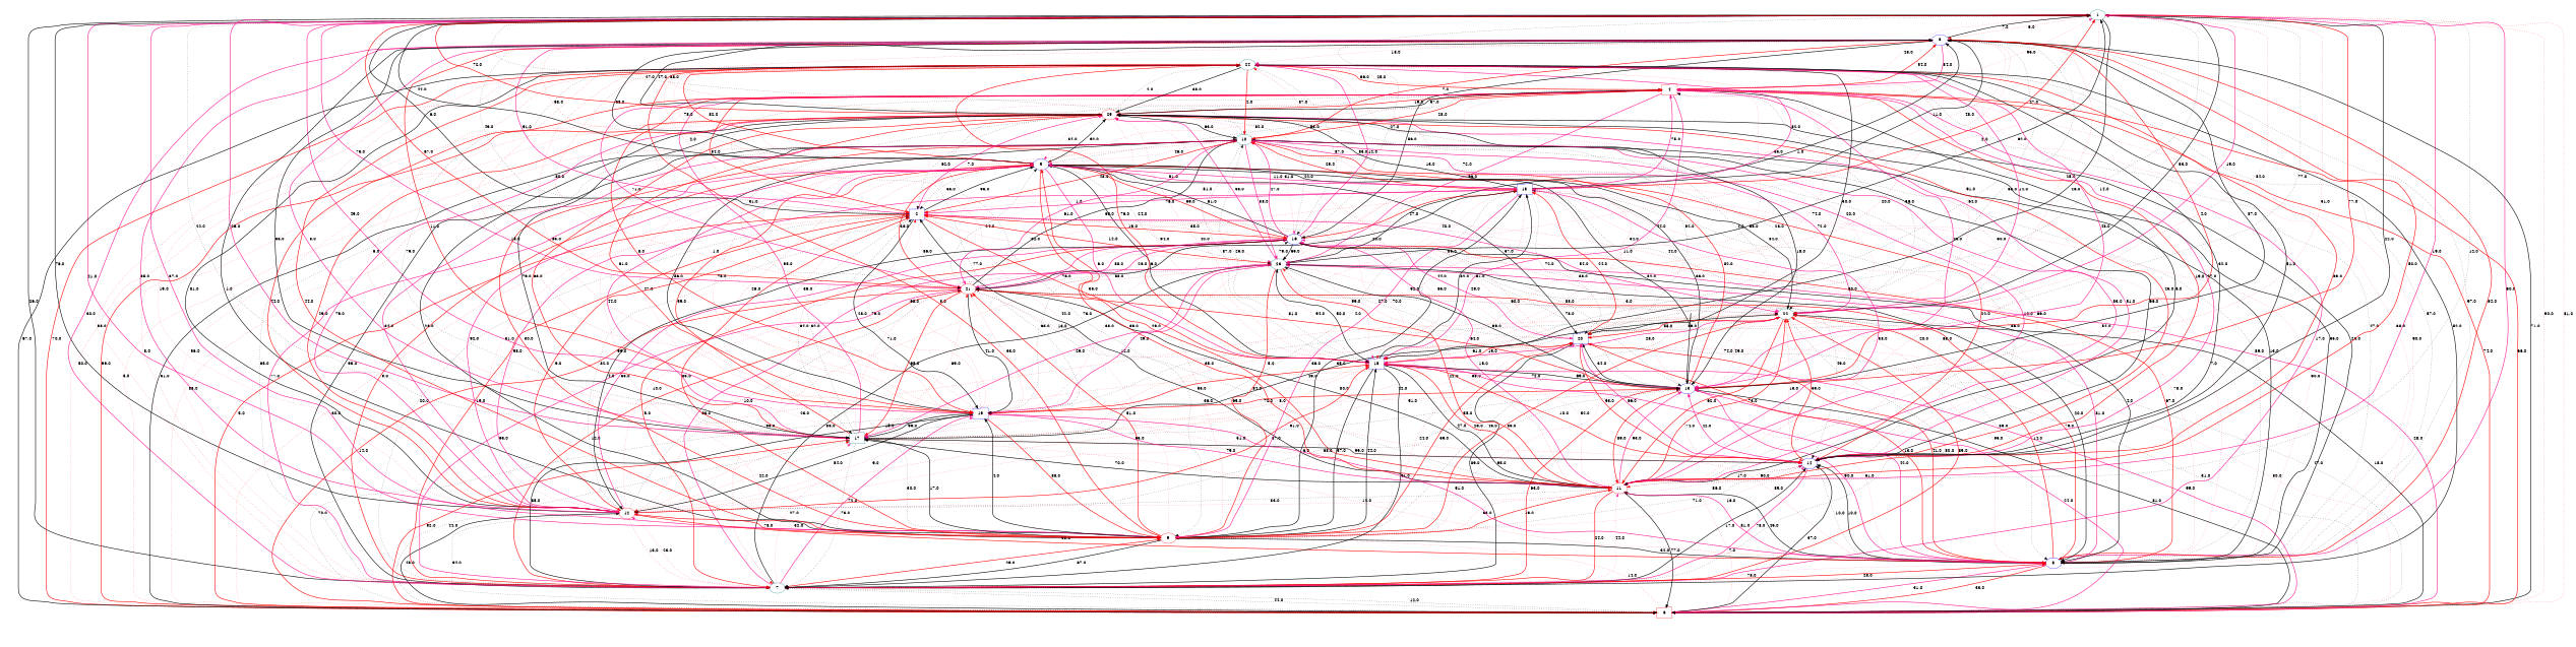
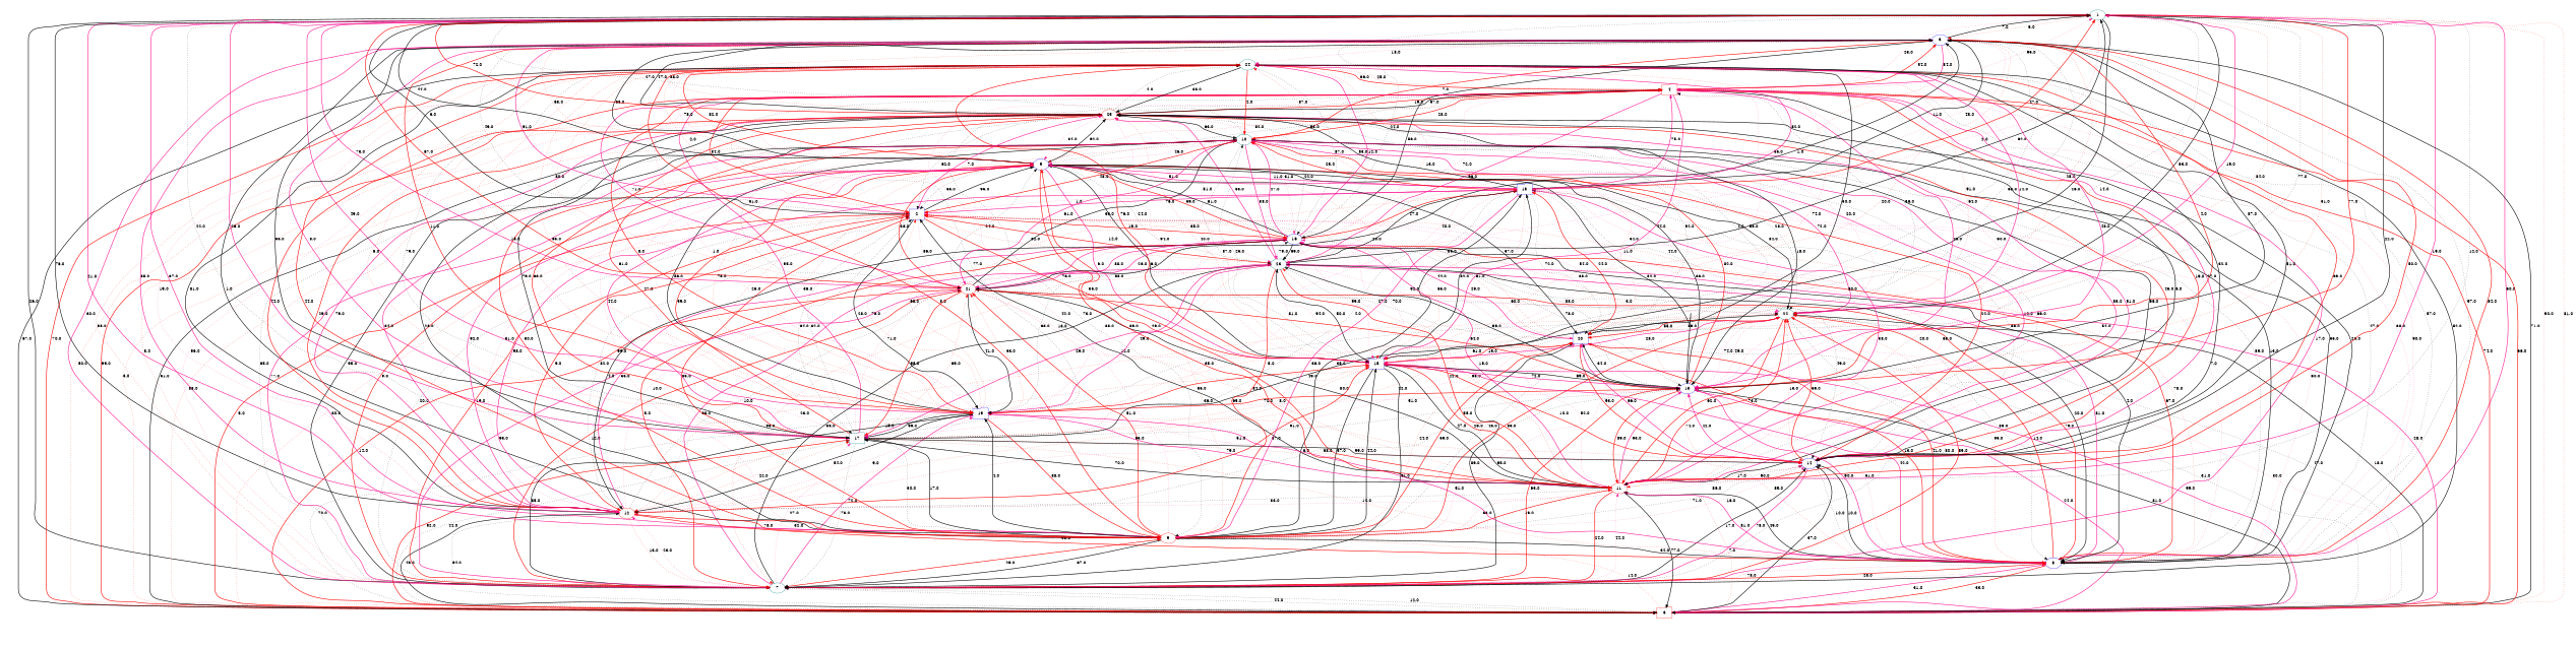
  strict digraph {
    node [color=blue shape=octagon]
    edge [color=red style=bold]
    n1 [color=teal label=1 shape=ellipse]
    n2 [label=3]
    n3 [color=red label=4 shape=folder]
    n4 [color=red label=6 shape=folder]
    n5 [color=teal label=7 shape=ellipse]
    n6 [label=8]
    n7 [color=red label=9 shape=ellipse]
    n8 [color=red label=11]
    n9 [color=red label=12]
    n10 [label=13 shape=ellipse]
    n11 [label=14]
    n12 [label=15 shape=folder]
    n13 [color=teal label=17 shape=folder]
    n14 [label=19 shape=folder]
    n15 [label=20 shape=folder]
    n16 [color=red label=21 shape=ellipse]
    n17 [color=teal label=22]
    n18 [color=teal label=23]
    n19 [label=2 shape=folder]
    n20 [label=5]
    n21 [label=16 shape=ellipse]
    n22 [label=18 shape=folder]
    n23 [color=red label=25 shape=ellipse]
    n24 [color=teal label=10]
    n25 [color=teal label=24]
    n1 -> n2 [label=6.0 style=dotted]
    n1 -> n3 [color=deeppink label=23.0 style=dotted]
    n1 -> n4 [label=90.0 style=dotted]
    n1 -> n5 [color=black label=26.0]
    n1 -> n6 [color=deeppink label=60.0]
    n1 -> n7 [color=deeppink label=21.0]
    n1 -> n8 [color=deeppink label=19.0]
    n1 -> n9 [color=black label=76.0]
    n1 -> n10 [label=31.0 style=dotted]
    n1 -> n11 [color=black label=22.0]
    n1 -> n12 [color=black label=46.0]
    n1 -> n13 [color=black label=22.0 style=dotted]
    n1 -> n14 [color=deeppink label=49.0]
    n1 -> n15 [label=84.0 style=dotted]
    n1 -> n16 [color=deeppink label=73.0]
    n1 -> n17 [color=black label=63.0]
    n1 -> n18 [color=deeppink label=2.0 style=dotted]
    n2 -> n1 [color=black label=7.0]
    n2 -> n3 [color=deeppink label=84.0]
    n2 -> n4 [color=black label=71.0]
    n2 -> n5 [color=deeppink label=30.0]
    n2 -> n6 [color=black label=97.0 style=dotted]
    n2 -> n7 [color=black label=1.0]
    n2 -> n10 [label=4.0]
    n2 -> n12 [label=20.0 style=dotted]
    n2 -> n13 [color=black label=35.0]
    n2 -> n14 [label=11.0]
    n2 -> n17 [label=25.0 style=dotted]
    n2 -> n18 [label=35.0 style=dotted]
    n2 -> n19 [color=black label=49.0 style=dotted]
    n2 -> n20 [label=68.0 style=dotted]
    n2 -> n21 [color=black label=56.0]
    n2 -> n22 [color=deeppink label=48.0 style=dotted]
    n2 -> n23 [label=58.0 style=dotted]
    n2 -> n24 [label=7.0]
    n2 -> n25 [color=deeppink label=18.0 style=dotted]
    n3 -> n1 [color=deeppink label=95.0 style=dotted]
    n3 -> n2 [label=54.0]
    n3 -> n4 [label=74.0]
    n3 -> n5 [color=deeppink label=90.0 style=dotted]
    n3 -> n6 [color=deeppink label=68.0 style=dotted]
    n3 -> n7 [color=black label=73.0 style=dotted]
    n3 -> n8 [color=black label=6.0]
    n3 -> n10 [color=deeppink label=48.0]
    n3 -> n11 [label=19.0]
    n3 -> n12 [color=deeppink label=44.0]
    n3 -> n13 [color=black label=77.0 style=dotted]
    n3 -> n14 [label=8.0]
    n3 -> n16 [color=deeppink label=71.0]
    n3 -> n18 [color=deeppink label=66.0]
    n3 -> n19 [label=34.0]
    n3 -> n20 [label=82.0 style=dotted]
    n3 -> n23 [label=19.0]
    n3 -> n25 [label=25.0 style=dotted]
    n4 -> n1 [label=81.0 style=dotted]
    n4 -> n3 [label=66.0]
    n4 -> n5 [color=black label=44.0 style=dotted]
    n4 -> n6 [color=deeppink label=31.0]
    n4 -> n7 [label=14.0 style=dotted]
    n4 -> n8 [label=7.0 style=dotted]
    n4 -> n9 [color=black label=94.0 style=dotted]
    n4 -> n10 [color=black label=81.0]
    n4 -> n11 [color=black label=37.0]
    n4 -> n12 [color=deeppink label=99.0]
    n4 -> n13 [color=black label=44.0 style=dotted]
    n4 -> n15 [color=deeppink label=30.0 style=dotted]
    n4 -> n17 [color=black label=18.0]
    n4 -> n18 [color=deeppink label=28.0]
    n4 -> n19 [label=30.0 style=dotted]
    n4 -> n23 [label=99.0]
    n4 -> n24 [color=black label=31.0]
    n4 -> n25 [label=70.0]
    n5 -> n3 [color=deeppink label=17.0]
    n5 -> n4 [color=black label=12.0 style=dotted]
    n5 -> n6 [label=28.0]
    n5 -> n7 [label=29.0]
    n5 -> n8 [color=deeppink label=44.0 style=dotted]
    n5 -> n9 [color=deeppink label=23.0 style=dotted]
    n5 -> n10 [label=63.0]
    n5 -> n11 [color=black label=17.0]
    n5 -> n13 [color=deeppink label=27.0 style=dotted]
    n5 -> n14 [color=deeppink label=72.0]
    n5 -> n15 [color=black label=89.0]
    n5 -> n16 [label=12.0]
    n5 -> n17 [label=85.0]
    n5 -> n18 [color=black label=83.0]
    n5 -> n19 [label=19.0]
    n5 -> n20 [label=9.0]
    n5 -> n21 [color=deeppink label=68.0]
    n5 -> n23 [color=deeppink label=96.0 style=dotted]
    n5 -> n24 [color=black label=95.0]
    n5 -> n25 [color=black label=52.0]
    n6 -> n2 [label=64.0]
    n6 -> n3 [color=black label=47.0 style=dotted]
    n6 -> n4 [label=33.0]
    n6 -> n5 [color=deeppink label=78.0 style=dotted]
    n6 -> n8 [color=black label=45.0]
    n6 -> n10 [color=deeppink label=51.0 style=dotted]
    n6 -> n11 [color=black label=10.0]
    n6 -> n14 [label=85.0 style=dotted]
    n6 -> n15 [label=41.0]
    n6 -> n16 [label=79.0]
    n6 -> n17 [label=14.0]
    n6 -> n18 [color=deeppink label=81.0]
    n6 -> n21 [label=67.0]
    n6 -> n23 [color=black label=25.0]
    n6 -> n24 [color=black label=13.0]
    n7 -> n1 [color=deeppink label=67.0]
    n7 -> n3 [color=deeppink label=42.0 style=dotted]
    n7 -> n5 [color=black label=67.0]
    n7 -> n6 [color=black label=32.0]
    n7 -> n8 [label=19.0]
    n7 -> n9 [color=deeppink label=32.0 style=dotted]
    n7 -> n11 [color=deeppink label=16.0 style=dotted]
    n7 -> n12 [color=black label=44.0]
    n7 -> n13 [color=black label=17.0]
    n7 -> n14 [color=black label=4.0]
    n7 -> n15 [label=24.0 style=dotted]
    n7 -> n16 [label=51.0]
    n7 -> n17 [label=85.0]
    n7 -> n18 [label=36.0 style=dotted]
    n7 -> n19 [label=83.0]
    n7 -> n22 [color=black label=35.0]
    n7 -> n23 [color=black label=28.0]
    n7 -> n24 [label=30.0]
    n7 -> n25 [label=3.0]
    n8 -> n1 [color=black label=12.0 style=dotted]
    n8 -> n2 [label=50.0]
    n8 -> n4 [color=black label=77.0]
    n8 -> n5 [label=24.0]
    n8 -> n6 [color=deeppink label=81.0]
    n8 -> n7 [label=63.0 style=dotted]
    n8 -> n9 [color=black label=33.0 style=dotted]
    n8 -> n10 [color=deeppink label=93.0]
    n8 -> n11 [color=black label=90.0 style=dotted]
    n8 -> n12 [label=26.0]
    n8 -> n13 [color=black label=70.0]
    n8 -> n15 [color=deeppink label=52.0 style=dotted]
    n8 -> n16 [color=black label=80.0]
    n8 -> n17 [label=73.0]
    n8 -> n18 [label=68.0 style=dotted]
    n8 -> n19 [color=black label=12.0]
    n8 -> n20 [label=29.0]
    n8 -> n21 [color=deeppink label=15.0]
    n8 -> n22 [label=20.0 style=dotted]
    n8 -> n23 [color=deeppink label=83.0]
    n8 -> n24 [color=deeppink label=12.0]
    n8 -> n25 [label=69.0]
    n9 -> n2 [color=deeppink label=85.0]
    n9 -> n3 [label=44.0]
    n9 -> n4 [color=black label=48.0]
    n9 -> n5 [label=13.0 style=dotted]
    n9 -> n6 [label=98.0]
    n9 -> n7 [label=78.0]
    n9 -> n10 [color=black label=68.0 style=dotted]
    n9 -> n11 [color=deeppink label=86.0 style=dotted]
    n9 -> n12 [label=87.0]
    n9 -> n13 [label=22.0 style=dotted]
    n9 -> n14 [color=deeppink label=9.0 style=dotted]
    n9 -> n15 [color=deeppink label=91.0 style=dotted]
    n9 -> n16 [color=black label=10.0 style=dotted]
    n9 -> n17 [label=23.0 style=dotted]
    n9 -> n18 [color=deeppink label=10.0 style=dotted]
    n9 -> n19 [color=black label=82.0 style=dotted]
    n9 -> n20 [color=deeppink label=31.0 style=dotted]
    n9 -> n21 [color=deeppink label=55.0]
    n9 -> n22 [color=deeppink label=98.0]
    n9 -> n23 [color=deeppink label=79.0]
    n9 -> n25 [color=black label=81.0]
    n10 -> n1 [label=77.0]
    n10 -> n2 [color=black label=87.0]
    n10 -> n3 [color=deeppink label=60.0 style=dotted]
    n10 -> n4 [color=deeppink label=24.0]
    n10 -> n6 [color=deeppink label=90.0]
    n10 -> n7 [color=deeppink label=95.0 style=dotted]
    n10 -> n8 [label=89.0]
    n10 -> n11 [label=74.0 style=dotted]
    n10 -> n12 [color=black label=69.0]
    n10 -> n14 [label=72.0]
    n10 -> n15 [color=black label=34.0]
    n10 -> n17 [color=deeppink label=49.0 style=dotted]
    n10 -> n19 [label=3.0 style=dotted]
    n10 -> n20 [color=black label=36.0]
    n10 -> n24 [label=82.0]
    n11 -> n3 [color=deeppink label=27.0]
    n11 -> n5 [color=deeppink label=78.0]
    n11 -> n6 [color=black label=10.0 style=dotted]
    n11 -> n7 [color=black label=71.0 style=dotted]
    n11 -> n8 [label=17.0 style=dotted]
    n11 -> n10 [color=deeppink label=42.0]
    n11 -> n12 [label=10.0]
    n11 -> n13 [color=black label=99.0]
    n11 -> n15 [color=deeppink label=66.0]
    n11 -> n17 [label=59.0]
    n11 -> n19 [color=deeppink label=68.0 style=dotted]
    n11 -> n22 [color=deeppink label=54.0 style=dotted]
    n11 -> n23 [label=45.0]
    n11 -> n24 [color=black label=66.0]
    n11 -> n25 [color=black label=32.0]
    n12 -> n1 [color=black label=14.0 style=dotted]
    n12 -> n2 [color=black label=64.0 style=dotted]
    n12 -> n3 [color=deeppink label=55.0 style=dotted]
    n12 -> n5 [color=black label=51.0]
    n12 -> n6 [color=deeppink label=42.0]
    n12 -> n7 [color=black label=57.0]
    n12 -> n8 [color=black label=27.0]
    n12 -> n9 [label=65.0 style=dotted]
    n12 -> n10 [color=deeppink label=72.0]
    n12 -> n15 [label=61.0 style=dotted]
    n12 -> n18 [color=black label=50.0]
    n12 -> n20 [color=black label=6.0]
    n12 -> n21 [color=deeppink label=70.0 style=dotted]
    n12 -> n22 [color=black label=32.0]
    n12 -> n23 [label=40.0 style=dotted]
    n12 -> n24 [color=black label=25.0 style=dotted]
    n12 -> n25 [label=76.0]
    n13 -> n1 [color=deeppink label=26.0]
    n13 -> n2 [color=deeppink label=8.0]
    n13 -> n3 [color=deeppink label=95.0]
    n13 -> n4 [label=92.0]
    n13 -> n5 [color=black label=73.0 style=dotted]
    n13 -> n6 [label=12.0 style=dotted]
    n13 -> n7 [color=black label=30.0 style=dotted]
    n13 -> n10 [color=black label=55.0 style=dotted]
    n13 -> n11 [label=6.0 style=dotted]
    n13 -> n12 [label=8.0 style=dotted]
    n13 -> n15 [label=42.0 style=dotted]
    n13 -> n16 [label=69.0 style=dotted]
    n13 -> n19 [color=black label=32.0 style=dotted]
    n13 -> n20 [label=59.0]
    n13 -> n21 [color=deeppink label=71.0 style=dotted]
    n13 -> n22 [color=black label=4.0 style=dotted]
    n13 -> n23 [label=63.0]
    n13 -> n24 [color=deeppink label=27.0 style=dotted]
    n13 -> n25 [label=6.0 style=dotted]
    n14 -> n3 [color=deeppink label=1.0 style=dotted]
    n14 -> n4 [color=black label=70.0 style=dotted]
    n14 -> n5 [color=black label=85.0]
    n14 -> n6 [color=deeppink label=51.0]
    n14 -> n7 [label=88.0]
    n14 -> n8 [color=deeppink label=79.0]
    n14 -> n9 [color=black label=54.0]
    n14 -> n10 [color=deeppink label=51.0 style=dotted]
    n14 -> n11 [color=deeppink label=51.0 style=dotted]
    n14 -> n12 [label=35.0]
    n14 -> n13 [color=black label=99.0]
    n14 -> n16 [label=33.0 style=dotted]
    n14 -> n17 [label=5.0 style=dotted]
    n14 -> n19 [label=79.0 style=dotted]
    n14 -> n20 [label=36.0 style=dotted]
    n14 -> n21 [color=deeppink label=38.0 style=dotted]
    n14 -> n22 [label=68.0 style=dotted]
    n14 -> n24 [color=black label=56.0]
    n14 -> n25 [label=18.0 style=dotted]
    n15 -> n1 [color=black label=77.0 style=dotted]
    n15 -> n2 [color=black label=68.0 style=dotted]
    n15 -> n4 [color=black label=31.0 style=dotted]
    n15 -> n6 [label=13.0]
    n15 -> n7 [label=59.0]
    n15 -> n9 [label=15.0 style=dotted]
    n15 -> n11 [label=53.0]
    n15 -> n12 [label=15.0]
    n15 -> n17 [label=89.0 style=dotted]
    n15 -> n18 [color=black label=27.0 style=dotted]
    n15 -> n19 [label=61.0 style=dotted]
    n15 -> n20 [label=85.0 style=dotted]
    n15 -> n21 [color=deeppink label=29.0]
    n15 -> n22 [label=24.0]
    n15 -> n23 [color=black label=4.0 style=dotted]
    n15 -> n25 [color=black label=50.0]
    n16 -> n1 [label=67.0]
    n16 -> n4 [label=14.0]
    n16 -> n5 [color=deeppink label=93.0]
    n16 -> n6 [color=black label=86.0 style=dotted]
-   n16 -> n8 [color=black label=84.0 style=dotted]
+   n16 -> n8 [label=84.0 style=dotted]
    n16 -> n10 [label=64.0]
    n16 -> n12 [color=deeppink label=13.0 style=dotted]
    n16 -> n13 [label=95.0]
    n16 -> n14 [color=black label=41.0]
    n16 -> n17 [color=black label=60.0 style=dotted]
    n16 -> n18 [color=black label=68.0 style=dotted]
    n16 -> n20 [color=black label=24.0 style=dotted]
    n16 -> n21 [color=deeppink label=26.0]
    n16 -> n24 [color=black label=39.0]
    n16 -> n25 [label=80.0 style=dotted]
    n17 -> n1 [color=deeppink label=19.0]
    n17 -> n3 [color=black label=36.0 style=dotted]
    n17 -> n4 [color=black label=47.0 style=dotted]
    n17 -> n5 [color=black label=80.0 style=dotted]
    n17 -> n6 [label=95.0 style=dotted]
    n17 -> n7 [color=black label=43.0 style=dotted]
    n17 -> n8 [label=62.0]
    n17 -> n10 [color=deeppink label=74.0 style=dotted]
    n17 -> n11 [label=13.0 style=dotted]
    n17 -> n12 [color=deeppink label=28.0]
    n17 -> n13 [color=black label=49.0]
    n17 -> n14 [color=black label=35.0 style=dotted]
    n17 -> n15 [label=55.0]
    n17 -> n18 [color=deeppink label=92.0 style=dotted]
    n17 -> n21 [color=deeppink label=38.0 style=dotted]
    n17 -> n22 [color=black label=44.0 style=dotted]
    n17 -> n23 [color=deeppink label=20.0 style=dotted]
    n17 -> n24 [color=deeppink label=72.0]
    n17 -> n25 [color=deeppink label=14.0]
    n18 -> n1 [color=black label=62.0]
    n18 -> n2 [color=black label=1.0]
    n18 -> n5 [label=95.0 style=dotted]
    n18 -> n6 [color=black label=20.0]
    n18 -> n7 [label=65.0]
    n18 -> n8 [label=22.0]
    n18 -> n10 [color=black label=99.0]
    n18 -> n11 [color=black label=49.0 style=dotted]
    n18 -> n12 [color=deeppink label=94.0 style=dotted]
    n18 -> n13 [color=deeppink label=29.0]
    n18 -> n14 [color=deeppink label=49.0]
    n18 -> n16 [color=deeppink label=76.0]
    n18 -> n19 [label=12.0]
    n18 -> n21 [color=black label=79.0 style=dotted]
    n18 -> n23 [color=deeppink label=33.0]
    n18 -> n25 [label=13.0 style=dotted]
    n19 -> n1 [color=black label=6.0]
    n19 -> n2 [color=deeppink label=91.0]
    n19 -> n4 [label=5.0]
    n19 -> n5 [color=black label=20.0 style=dotted]
    n19 -> n6 [label=78.0 style=dotted]
    n19 -> n9 [label=9.0]
    n19 -> n10 [color=black label=88.0 style=dotted]
    n19 -> n12 [label=35.0]
    n19 -> n13 [color=black label=64.0 style=dotted]
    n19 -> n14 [color=black label=28.0]
    n19 -> n16 [color=deeppink label=86.0 style=dotted]
-   n19 -> n17 [color=deeppink label=54.0]
+   n19 -> n17 [color=deeppink label=54.0 style=dotted]
    n19 -> n18 [label=52.0 style=dotted]
    n19 -> n20 [color=black label=95.0]
    n19 -> n21 [label=19.0]
    n19 -> n22 [color=deeppink label=76.0]
    n19 -> n23 [color=deeppink label=7.0]
    n20 -> n1 [color=black label=44.0]
    n20 -> n2 [color=black label=68.0]
    n20 -> n3 [color=black label=53.0 style=dotted]
    n20 -> n4 [label=88.0 style=dotted]
    n20 -> n5 [color=deeppink label=77.0]
    n20 -> n6 [color=deeppink label=7.0 style=dotted]
    n20 -> n7 [color=deeppink label=99.0 style=dotted]
    n20 -> n8 [label=39.0]
    n20 -> n9 [color=deeppink label=92.0]
    n20 -> n10 [color=black label=82.0]
    n20 -> n11 [label=22.0]
    n20 -> n12 [color=deeppink label=6.0]
    n20 -> n13 [color=deeppink label=44.0]
    n20 -> n14 [label=26.0 style=dotted]
    n20 -> n15 [color=black label=57.0]
    n20 -> n16 [label=36.0]
    n20 -> n17 [color=black label=84.0]
    n20 -> n18 [color=black label=24.0 style=dotted]
    n20 -> n19 [color=black label=53.0 style=dotted]
    n20 -> n21 [label=59.0]
    n20 -> n22 [color=deeppink label=51.0]
    n20 -> n23 [color=black label=92.0]
    n20 -> n25 [label=82.0]
-   n21 -> n1 [color=black label=27.0 style=dotted]
+   n21 -> n1 [color=black label=24.0 style=dotted]
    n21 -> n3 [color=deeppink label=72.0 style=dotted]
    n21 -> n5 [label=5.0]
    n21 -> n6 [color=black label=4.0]
    n21 -> n9 [color=black label=4.0]
    n21 -> n10 [color=black label=78.0 style=dotted]
    n21 -> n12 [color=deeppink label=99.0 style=dotted]
    n21 -> n14 [color=black label=63.0 style=dotted]
    n21 -> n15 [color=deeppink label=65.0 style=dotted]
    n21 -> n16 [color=deeppink label=88.0]
    n21 -> n18 [color=black label=69.0]
    n21 -> n19 [label=35.0 style=dotted]
    n21 -> n20 [color=black label=61.0]
    n21 -> n22 [label=47.0]
    n21 -> n23 [color=black label=22.0 style=dotted]
    n21 -> n24 [color=deeppink label=47.0]
    n21 -> n25 [color=deeppink label=12.0]
    n22 -> n1 [label=47.0]
    n22 -> n2 [color=black label=11.0]
    n22 -> n3 [color=deeppink label=75.0]
    n22 -> n6 [color=deeppink label=60.0 style=dotted]
    n22 -> n7 [color=deeppink label=36.0]
    n22 -> n8 [color=deeppink label=38.0]
    n22 -> n10 [color=deeppink label=80.0 style=dotted]
    n22 -> n11 [color=black label=36.0 style=dotted]
    n22 -> n12 [label=44.0 style=dotted]
    n22 -> n13 [color=deeppink label=81.0 style=dotted]
    n22 -> n15 [color=black label=72.0 style=dotted]
    n22 -> n16 [color=black label=20.0]
    n22 -> n17 [color=deeppink label=11.0 style=dotted]
    n22 -> n18 [color=deeppink label=40.0 style=dotted]
    n22 -> n19 [color=deeppink label=1.0 style=dotted]
    n22 -> n20 [color=deeppink label=11.0]
    n22 -> n23 [color=black label=83.0]
    n22 -> n24 [label=25.0]
    n22 -> n25 [color=deeppink label=82.0]
    n23 -> n1 [label=72.0]
    n23 -> n2 [color=black label=47.0]
    n23 -> n3 [color=black label=57.0]
    n23 -> n4 [label=50.0 style=dotted]
    n23 -> n5 [label=8.0 style=dotted]
    n23 -> n6 [color=black label=55.0]
    n23 -> n9 [label=29.0]
    n23 -> n10 [color=black label=18.0]
    n23 -> n12 [color=deeppink label=94.0 style=dotted]
    n23 -> n13 [color=black label=79.0]
    n23 -> n14 [label=61.0]
    n23 -> n15 [color=black label=92.0 style=dotted]
    n23 -> n16 [color=black label=31.0 style=dotted]
    n23 -> n18 [color=deeppink label=81.0 style=dotted]
    n23 -> n19 [color=black label=62.0 style=dotted]
    n23 -> n20 [color=deeppink label=34.0 style=dotted]
    n23 -> n21 [color=deeppink label=31.0 style=dotted]
    n23 -> n24 [color=black label=63.0]
    n23 -> n25 [color=black label=4.0 style=dotted]
    n24 -> n1 [color=black label=27.0 style=dotted]
    n24 -> n3 [label=28.0]
    n24 -> n4 [label=3.0 style=dotted]
    n24 -> n5 [color=black label=65.0 style=dotted]
    n24 -> n6 [color=black label=89.0 style=dotted]
    n24 -> n8 [color=black label=66.0 style=dotted]
    n24 -> n9 [color=deeppink label=34.0]
    n24 -> n11 [color=deeppink label=51.0]
    n24 -> n12 [color=black label=87.0 style=dotted]
    n24 -> n14 [label=73.0 style=dotted]
    n24 -> n15 [label=54.0 style=dotted]
    n24 -> n16 [color=deeppink label=61.0]
    n24 -> n17 [color=black label=28.0 style=dotted]
    n24 -> n18 [color=deeppink label=38.0]
    n24 -> n19 [label=48.0]
    n24 -> n20 [color=deeppink label=46.0 style=dotted]
    n24 -> n25 [label=87.0 style=dotted]
    n25 -> n3 [label=66.0]
    n25 -> n4 [color=black label=67.0]
    n25 -> n5 [label=98.0 style=dotted]
    n25 -> n6 [color=black label=57.0 style=dotted]
    n25 -> n7 [label=44.0]
    n25 -> n9 [color=deeppink label=19.0 style=dotted]
    n25 -> n10 [color=deeppink label=48.0]
    n25 -> n11 [color=black label=51.0]
    n25 -> n12 [label=74.0 style=dotted]
    n25 -> n13 [color=black label=79.0 style=dotted]
    n25 -> n14 [label=63.0 style=dotted]
    n25 -> n17 [label=91.0 style=dotted]
    n25 -> n19 [label=2.0 style=dotted]
    n25 -> n20 [color=deeppink label=78.0 style=dotted]
    n25 -> n21 [color=black label=87.0 style=dotted]
    n25 -> n23 [color=black label=38.0]
    n25 -> n24 [label=2.0]
  }
